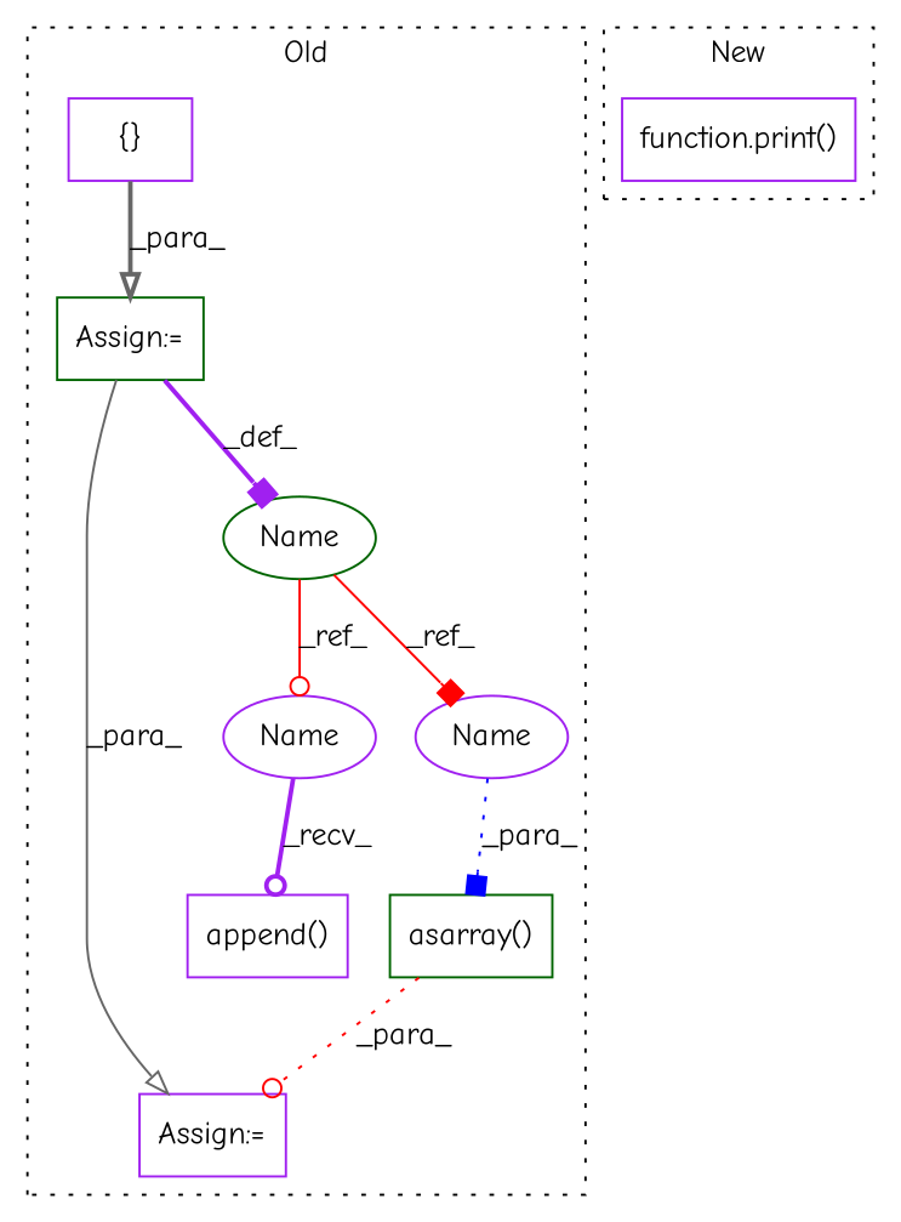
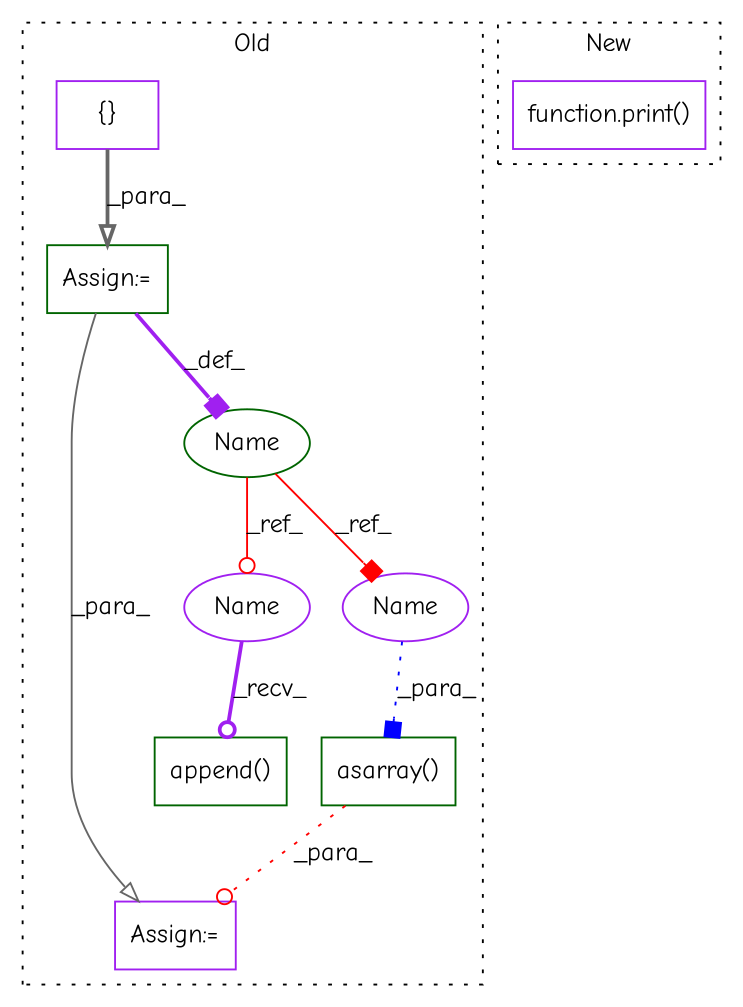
  digraph {
    fontname="Comic Neue"
    node [a=75 l=14 shape=box color=purple fontname="Comic Neue"]
    edge [color=red style=bold arrowhead=odot fontname="Comic Neue"]
    n1 [l="11,1" label="asarray()" s="5675,5700" color=darkgreen]
    n2 [a=59 l="2,1" label="{}" s="4958,4958"]
-   n3 [l="22,1" label="append()" s="5595,5626"]
+   n3 [l="22,1" label="append()" s="5595,5626" color=darkgreen]
    n4 [a=68 l=3 label="Assign:=" s=5738]
    n5 [a=87 label=Name s=4941 shape=ellipse color=darkgreen]
    n6 [a=68 l=3 label="Assign:=" s=4955 color=darkgreen]
    n7 [a=87 label=Name s=5595 shape=ellipse]
    n8 [a=87 label=Name s=5686 shape=ellipse]
    n9 [l="6,1" label="function.print()" s="3833,3862"]
    subgraph cluster_1 {
      label=Old
      style=dotted
      n1
      n2
      n3
      n4
      n5
      n6
      n7
      n8
    }
    subgraph cluster_2 {
      label=New
      style=dotted
      n9
    }
    n1 -> n4 [label=_para_ style=dotted]
    n2 -> n6 [label=_para_ color=gray40 arrowhead=onormal]
    n5 -> n7 [label=_ref_ style=solid]
    n5 -> n8 [label=_ref_ style=solid arrowhead=box]
    n6 -> n4 [label=_para_ color=gray40 style=solid arrowhead=onormal]
    n6 -> n5 [label=_def_ color=purple arrowhead=box]
    n7 -> n3 [label=_recv_ color=purple]
    n8 -> n1 [label=_para_ color=blue style=dotted arrowhead=box]
  }
